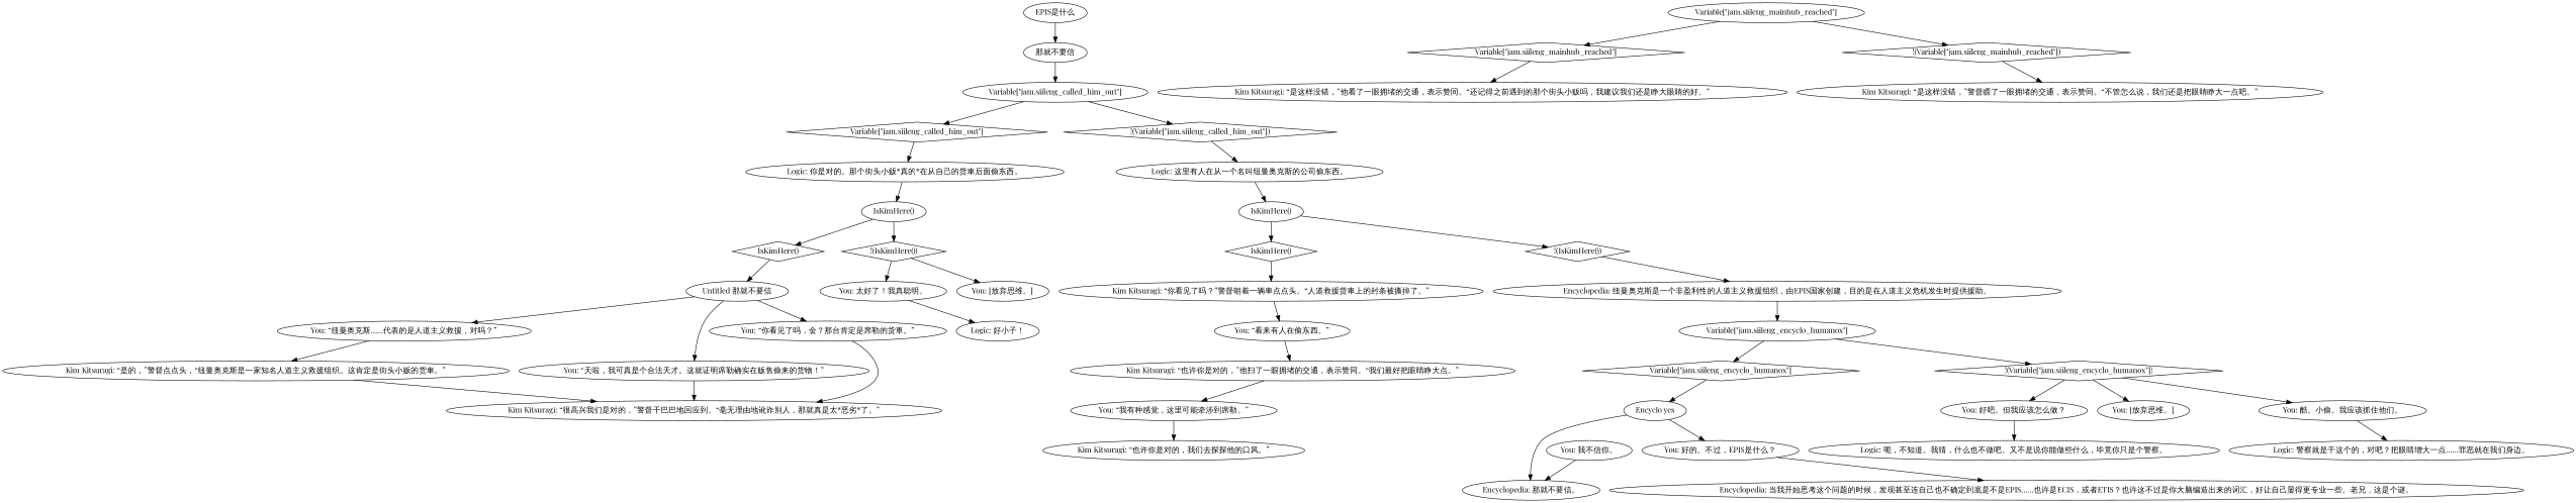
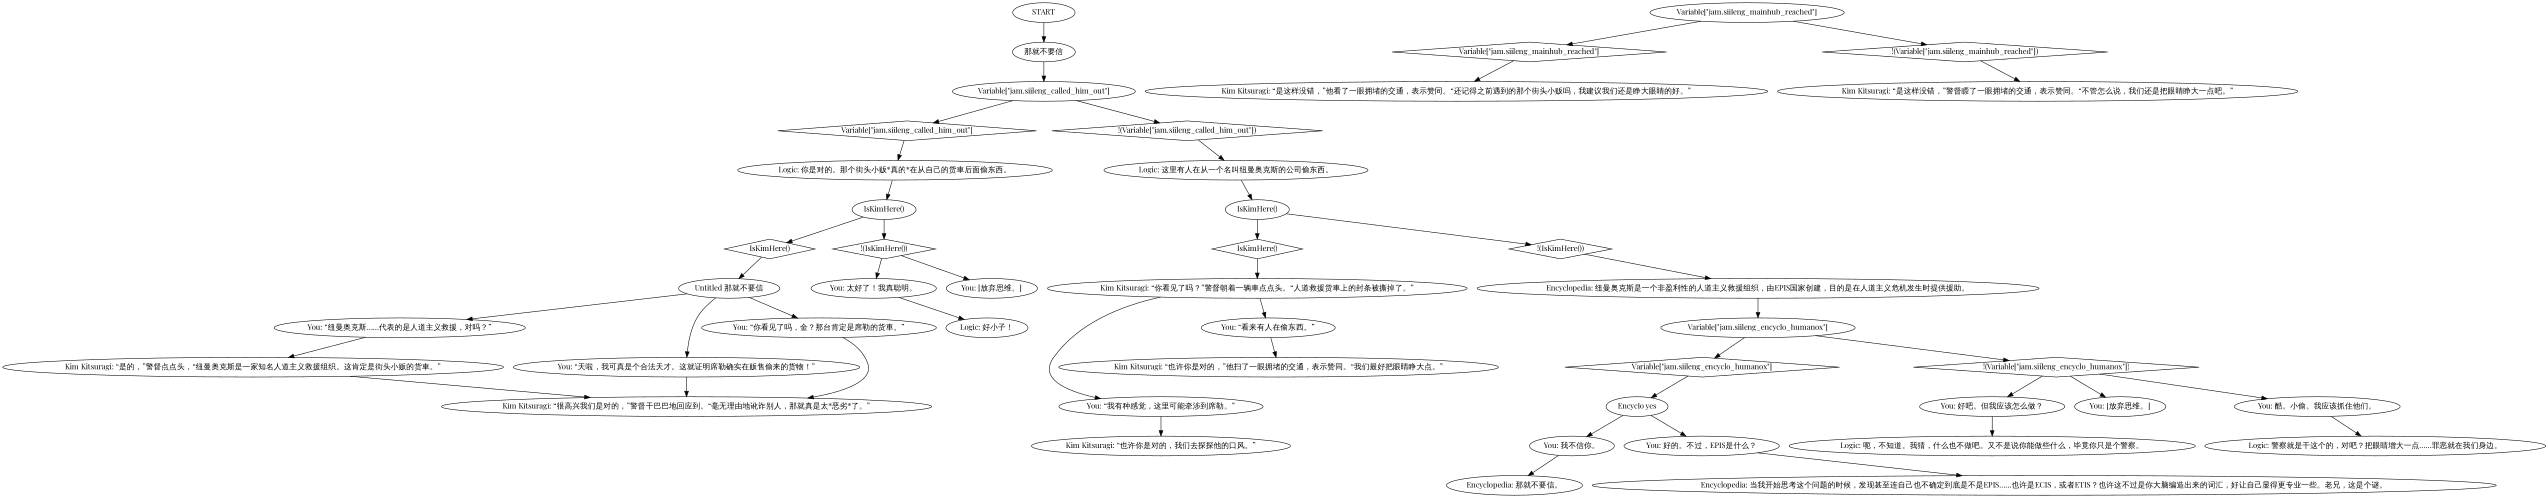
  digraph {
    fontname="Playfair Display"
    node [fontname="Playfair Display"]
    edge [fontname="Playfair Display"]
-   n1 [label="EPIS是什么"]
+   n1 [label=START]
    n2 [label="那就不要信"]
    n3 [label="Variable[\"jam.siileng_called_him_out\"]"]
    n4 [label="Variable[\"jam.siileng_called_him_out\"]" shape=diamond]
    n5 [label="!(Variable[\"jam.siileng_called_him_out\"])" shape=diamond]
    n6 [label="Kim Kitsuragi: “你看见了吗？”警督朝着一辆車点点头。“人道救援货車上的封条被撕掉了。”"]
    n7 [label="You: “我有种感觉，这里可能牵涉到席勒。”"]
    n8 [label="You: “看来有人在偷东西。”"]
    n9 [label="Kim Kitsuragi: “也许你是对的，我们去探探他的口风。”"]
    n10 [label="Kim Kitsuragi: “也许你是对的，”他扫了一眼拥堵的交通，表示赞同。“我们最好把眼睛睁大点。”"]
    n11 [label="Kim Kitsuragi: “是这样没错，”他看了一眼拥堵的交通，表示赞同。“还记得之前遇到的那个街头小贩吗，我建议我们还是睁大眼睛的好。”"]
    n12 [label="Untitled 那就不要信"]
    n13 [label="You: “纽曼奥克斯……代表的是人道主义救援，对吗？”"]
    n14 [label="You: “天啦，我可真是个合法天才。这就证明席勒确实在贩售偷来的货物！”"]
    n15 [label="You: “你看见了吗，金？那台肯定是席勒的货車。”"]
    n16 [label="Kim Kitsuragi: “是的，”警督点点头，“纽曼奥克斯是一家知名人道主义救援组织。这肯定是街头小贩的货車。”"]
    n17 [label="Kim Kitsuragi: “很高兴我们是对的，”警督干巴巴地回应到。“毫无理由地讹诈别人，那就真是太*恶劣*了。”"]
    n18 [label="You: 太好了！我真聪明。"]
    n19 [label="Logic: 好小子！"]
    n20 [label="Kim Kitsuragi: “是这样没错，”警督瞟了一眼拥堵的交通，表示赞同。“不管怎么说，我们还是把眼睛睁大一点吧。”"]
    n21 [label="Logic: 这里有人在从一个名叫纽曼奥克斯的公司偷东西。"]
    n22 [label="IsKimHere()"]
    n23 [label="IsKimHere()" shape=diamond]
    n24 [label="!(IsKimHere())" shape=diamond]
    n25 [label="Encyclopedia: 那就不要信。"]
    n26 [label="Logic: 你是对的。那个街头小贩*真的*在从自己的货車后面偷东西。"]
    n27 [label="IsKimHere()"]
    n28 [label="Variable[\"jam.siileng_mainhub_reached\"]"]
    n29 [label="Variable[\"jam.siileng_mainhub_reached\"]" shape=diamond]
    n30 [label="!(Variable[\"jam.siileng_mainhub_reached\"])" shape=diamond]
    n31 [label="You: 好吧。但我应该怎么做？"]
    n32 [label="Logic: 呃，不知道。我猜，什么也不做吧。又不是说你能做些什么，毕竟你只是个警察。"]
    n33 [label="You: 我不信你。"]
    n34 [label="IsKimHere()" shape=diamond]
    n35 [label="!(IsKimHere())" shape=diamond]
    n36 [label="Variable[\"jam.siileng_encyclo_humanox\"]"]
    n37 [label="Variable[\"jam.siileng_encyclo_humanox\"]" shape=diamond]
    n38 [label="!(Variable[\"jam.siileng_encyclo_humanox\"])" shape=diamond]
    n39 [label="Encyclo yes"]
    n40 [label="You: [放弃思维。]"]
    n41 [label="You: 酷。小偷。我应该抓住他们。"]
    n42 [label="You: 好的。不过，EPIS是什么？"]
    n43 [label="Logic: 警察就是干这个的，对吧？把眼睛增大一点……罪恶就在我们身边。"]
    n44 [label="Encyclopedia: 纽曼奥克斯是一个非盈利性的人道主义救援组织，由EPIS国家创建，目的是在人道主义危机发生时提供援助。"]
    n45 [label="You: [放弃思维。]"]
    n46 [label="Encyclopedia: 当我开始思考这个问题的时候，发现甚至连自己也不确定到底是不是EPIS……也许是ECIS，或者ETIS？也许这不过是你大脑编造出来的词汇，好让自己显得更专业一些。老兄，这是个谜。"]
    n1 -> n2
    n2 -> n3
    n3 -> n4
    n3 -> n5
    n4 -> n26
    n5 -> n21
-   n10 -> n7
+   n6 -> n7
    n6 -> n8
    n7 -> n9
    n8 -> n10
    n12 -> n13
    n12 -> n14
    n12 -> n15
    n13 -> n16
    n14 -> n17
    n15 -> n17
    n16 -> n17
    n18 -> n19
    n21 -> n22
    n22 -> n23
    n22 -> n24
    n23 -> n6
    n24 -> n44
    n26 -> n27
    n27 -> n34
    n27 -> n35
    n28 -> n29
    n28 -> n30
    n29 -> n11
    n30 -> n20
    n31 -> n32
    n33 -> n25
    n34 -> n12
    n35 -> n18
    n35 -> n45
    n36 -> n37
    n36 -> n38
    n37 -> n39
    n38 -> n31
    n38 -> n40
    n38 -> n41
-   n39 -> n25
+   n39 -> n33
    n39 -> n42
    n41 -> n43
    n42 -> n46
    n44 -> n36
  }
